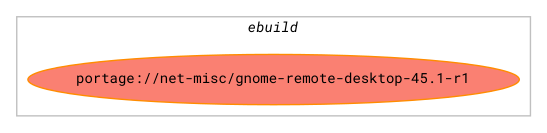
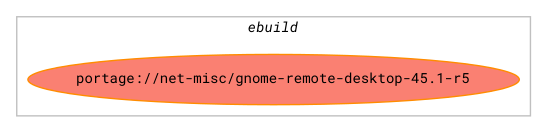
  digraph {
    compound=true
    concentrate=true
    fontname="Roboto Mono"
    fontsize=10
    newrank=true
    rankdir=LR
    ranksep=1.5
-   n1 [color=darkorange fontname="Roboto Mono" fontsize=10 label="portage://net-misc/gnome-remote-desktop-45.1-r1" width=4 style=filled fillcolor=salmon]
+   n1 [color=darkorange fontname="Roboto Mono" fontsize=10 label="portage://net-misc/gnome-remote-desktop-45.1-r5" width=4 style=filled fillcolor=salmon]
    subgraph cluster_1 {
      color=gray
      label=<<i>ebuild</i>>
      n1
    }
    subgraph cluster_2 {
      color=gray
      label=<<i>dependencies</i>>
      subgraph cluster_3 {
        color=gray
        fillcolor="#eeeeee"
        label=<<i>compile</i>>
        style=filled
      }
      subgraph cluster_4 {
        color=gray
        fillcolor="#eeeeee"
        label=<<i>compile and run</i>>
        style=filled
      }
      subgraph cluster_5 {
        color=gray
        fillcolor="#eeeeee"
        label=<<i>run</i>>
        style=filled
      }
    }
    subgraph cluster_6 {
      color=gray
      label=<<i>candidates</i>>
      rank=same
    }
  }
